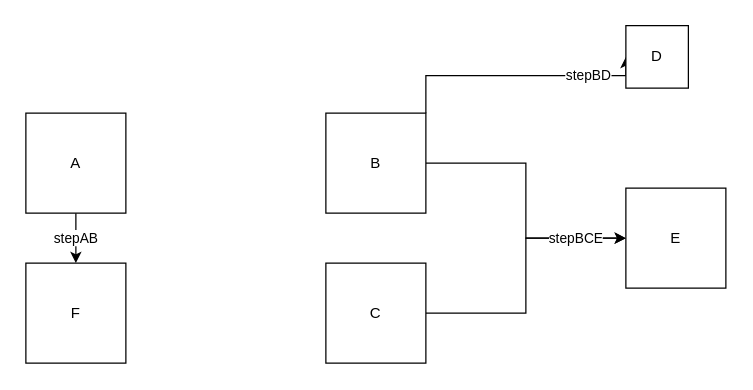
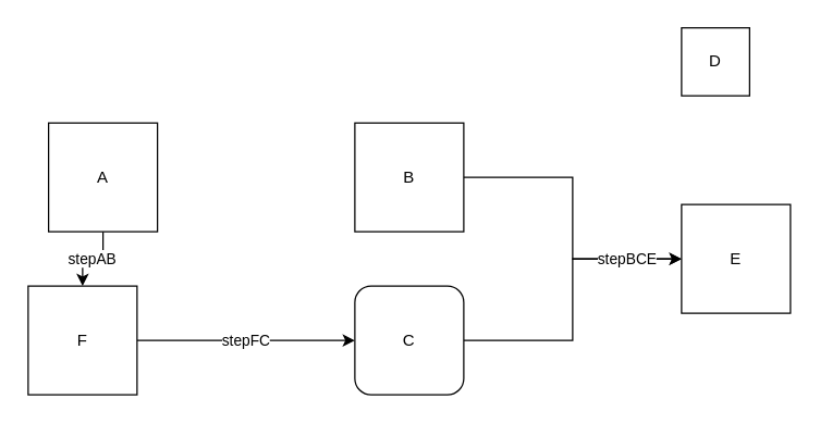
  <mxCell id="0" />
  <mxCell id="1" parent="0" />
  <mxCell id="2" value="stepAB" style="edgeStyle=orthogonalEdgeStyle;rounded=0;orthogonalLoop=1;jettySize=auto;html=1;" edge="1" parent="1" source="3" target="5"><mxGeometry relative="1" as="geometry" /></mxCell>
- <mxCell id="3" value="A" style="whiteSpace=wrap;html=1;aspect=fixed;" vertex="1" parent="1"><mxGeometry x="20" y="90" width="80" height="80" as="geometry" /></mxCell>
+ <mxCell id="3" value="A" style="whiteSpace=wrap;html=1;aspect=fixed;" vertex="1" parent="1"><mxGeometry x="35" y="90" width="80" height="80" as="geometry" /></mxCell>
+ <mxCell id="4" value="stepFC" style="edgeStyle=orthogonalEdgeStyle;rounded=0;orthogonalLoop=1;jettySize=auto;html=1;entryX=0;entryY=0.5;entryDx=0;entryDy=0;" edge="1" parent="1" source="5" target="10"><mxGeometry relative="1" as="geometry" /></mxCell>
  <mxCell id="5" value="F" style="whiteSpace=wrap;html=1;aspect=fixed;" vertex="1" parent="1"><mxGeometry x="20" y="210" width="80" height="80" as="geometry" /></mxCell>
- <mxCell id="6" value="stepBD" style="edgeStyle=orthogonalEdgeStyle;rounded=0;orthogonalLoop=1;jettySize=auto;html=1;entryX=0;entryY=0.5;entryDx=0;entryDy=0;" edge="1" parent="1" source="8" target="11"><mxGeometry x="0.565" relative="1" as="geometry"><Array as="points"><mxPoint x="340" y="60" /></Array><mxPoint as="offset" /></mxGeometry></mxCell>
  <mxCell id="7" style="edgeStyle=orthogonalEdgeStyle;rounded=0;orthogonalLoop=1;jettySize=auto;html=1;" edge="1" parent="1" source="8" target="12"><mxGeometry relative="1" as="geometry" /></mxCell>
  <mxCell id="8" value="B" style="whiteSpace=wrap;html=1;aspect=fixed;" vertex="1" parent="1"><mxGeometry x="260" y="90" width="80" height="80" as="geometry" /></mxCell>
  <mxCell id="9" value="stepBCE" style="edgeStyle=orthogonalEdgeStyle;rounded=0;orthogonalLoop=1;jettySize=auto;html=1;entryX=0;entryY=0.5;entryDx=0;entryDy=0;" edge="1" parent="1" source="10" target="12"><mxGeometry x="0.636" relative="1" as="geometry"><mxPoint as="offset" /></mxGeometry></mxCell>
- <mxCell id="10" value="C" style="whiteSpace=wrap;html=1;aspect=fixed;" vertex="1" parent="1"><mxGeometry x="260" y="210" width="80" height="80" as="geometry" /></mxCell>
+ <mxCell id="10" value="C" style="whiteSpace=wrap;html=1;aspect=fixed;rounded=1;" vertex="1" parent="1"><mxGeometry x="260" y="210" width="80" height="80" as="geometry" /></mxCell>
  <mxCell id="11" value="D" style="whiteSpace=wrap;html=1;aspect=fixed;" vertex="1" parent="1"><mxGeometry x="500" y="20" width="50" height="50" as="geometry" /></mxCell>
  <mxCell id="12" value="E" style="whiteSpace=wrap;html=1;aspect=fixed;" vertex="1" parent="1"><mxGeometry x="500" y="150" width="80" height="80" as="geometry" /></mxCell>
